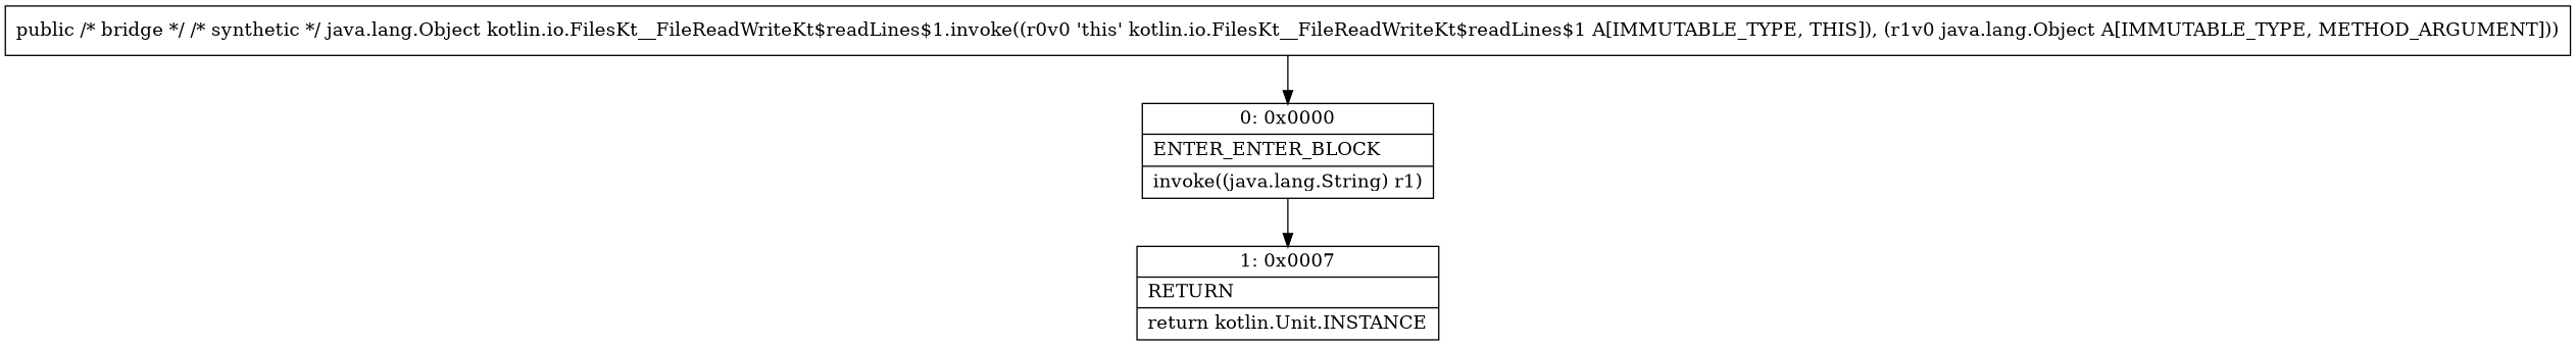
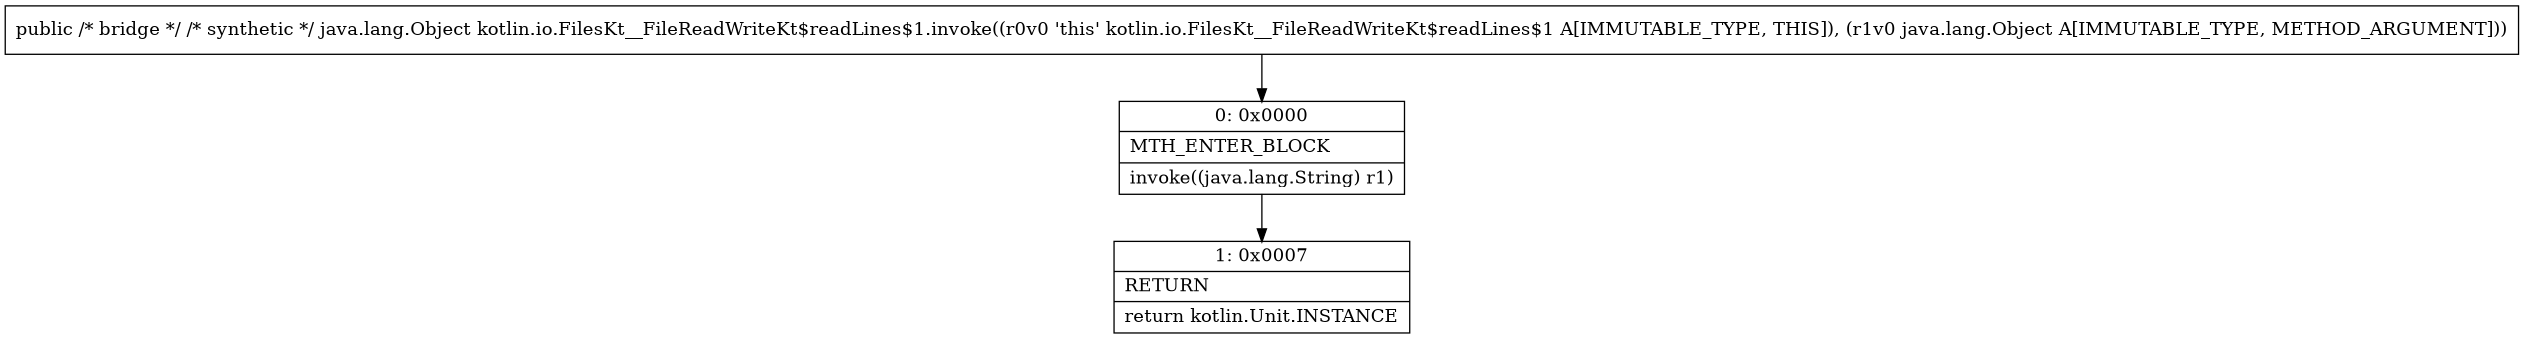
  digraph {
    node [shape=record]
-   n1 [label="{0\:\ 0x0000|ENTER_ENTER_BLOCK\l|invoke((java.lang.String) r1)\l}"]
+   n1 [label="{0\:\ 0x0000|MTH_ENTER_BLOCK\l|invoke((java.lang.String) r1)\l}"]
    n2 [label="{1\:\ 0x0007|RETURN\l|return kotlin.Unit.INSTANCE\l}"]
    n3 [label="{public \/* bridge *\/ \/* synthetic *\/ java.lang.Object kotlin.io.FilesKt__FileReadWriteKt$readLines$1.invoke((r0v0 'this' kotlin.io.FilesKt__FileReadWriteKt$readLines$1 A[IMMUTABLE_TYPE, THIS]), (r1v0 java.lang.Object A[IMMUTABLE_TYPE, METHOD_ARGUMENT])) }"]
    n1 -> n2
    n3 -> n1
  }
